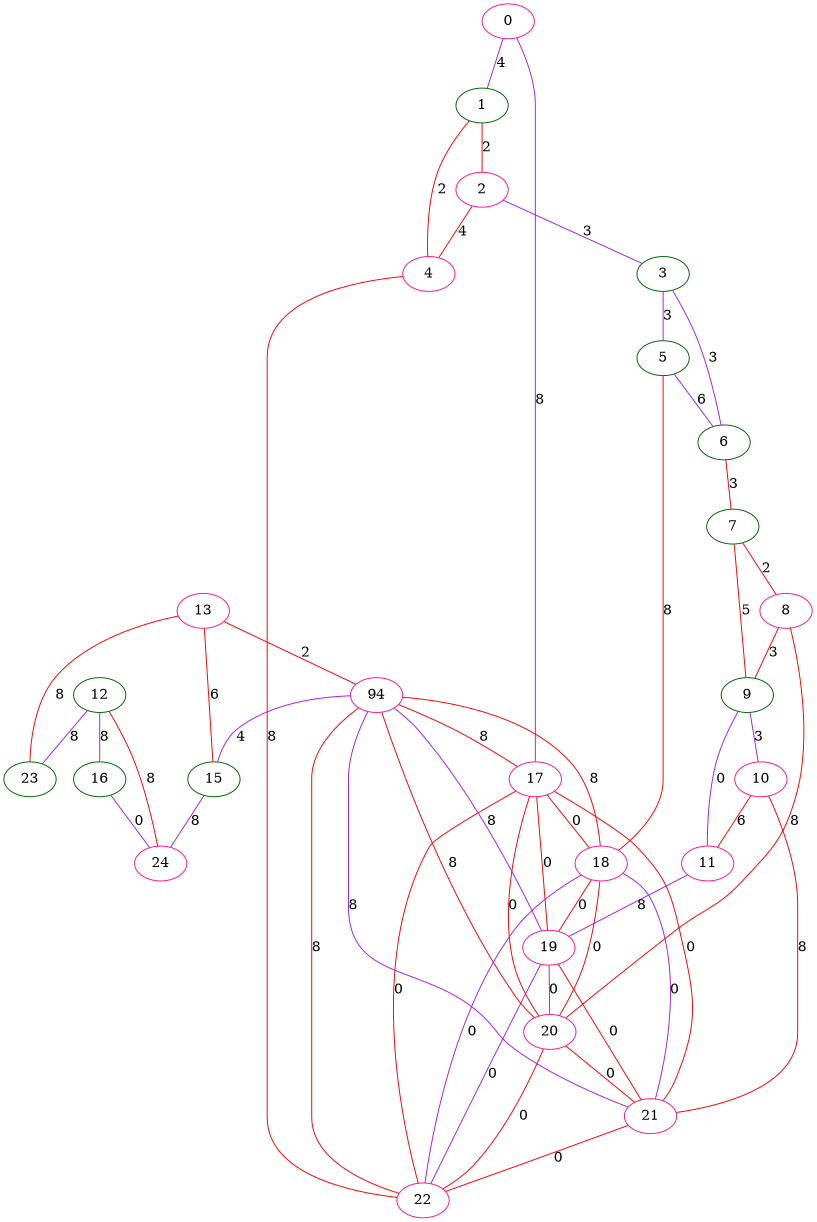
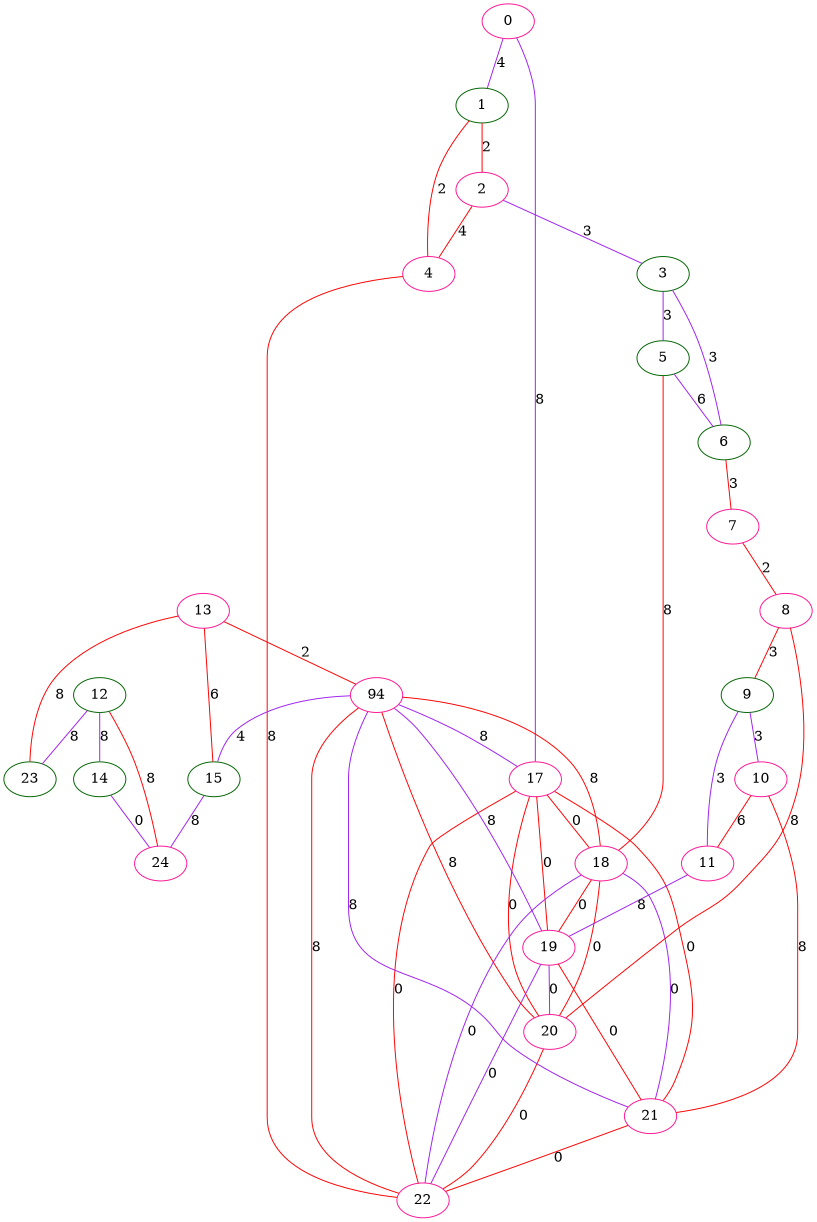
  graph {
    node [color=deeppink weight=1]
    edge [color=red]
    1 [color=darkgreen]
    0
    17 [weight=3]
    2
    4
    22 [weight=3]
    18 [weight=3]
    20 [weight=3]
    21 [weight=3]
    19 [weight=3]
    3 [color=darkgreen]
    5 [color=darkgreen]
    6 [color=darkgreen]
-   7 [color=darkgreen]
+   7
    8
    9 [color=darkgreen]
    10
    11
    12 [color=darkgreen]
-   16 [color=darkgreen weight=4]
+   16 [color=darkgreen weight=4 label=14]
    23 [color=darkgreen weight=3]
    24 [weight=3]
    13
    n24 [label=94]
    15 [color=darkgreen]
    1 -- 2 [label=2]
    1 -- 4 [label=2]
    0 -- 1 [color=purple label=4]
    0 -- 17 [color=purple label=8]
    17 -- 22 [label=0]
    17 -- 18 [label=0]
    17 -- 20 [label=0]
    17 -- 21 [label=0]
    17 -- 19 [label=0]
    2 -- 4 [label=4]
    2 -- 3 [color=purple label=3]
    4 -- 22 [label=8]
    18 -- 22 [color=purple label=0]
    18 -- 20 [label=0]
    18 -- 21 [color=purple label=0]
    18 -- 19 [label=0]
    20 -- 22 [label=0]
-   20 -- 21 [label=0]
    21 -- 22 [label=0]
    19 -- 22 [color=purple label=0]
    19 -- 20 [color=purple label=0]
    19 -- 21 [label=0]
    3 -- 5 [color=purple label=3]
    3 -- 6 [color=purple label=3]
    5 -- 18 [label=8]
    5 -- 6 [color=purple label=6]
    6 -- 7 [label=3]
    7 -- 8 [label=2]
-   7 -- 9 [label=5]
    8 -- 20 [label=8]
    8 -- 9 [label=3]
    9 -- 10 [color=purple label=3]
-   9 -- 11 [color=purple label=0]
+   9 -- 11 [color=purple label=3]
    10 -- 21 [label=8]
    10 -- 11 [label=6]
    11 -- 19 [color=purple label=8]
    12 -- 16 [color=purple label=8]
    12 -- 23 [color=purple label=8]
    12 -- 24 [label=8]
    16 -- 24 [color=purple label=0]
    13 -- 23 [label=8]
    13 -- n24 [label=2]
    13 -- 15 [label=6]
-   n24 -- 17 [label=8]
+   n24 -- 17 [color=purple label=8]
    n24 -- 22 [label=8]
    n24 -- 18 [label=8]
    n24 -- 20 [label=8]
    n24 -- 21 [color=purple label=8]
    n24 -- 19 [color=purple label=8]
    n24 -- 15 [color=purple label=4]
    15 -- 24 [color=purple label=8]
  }
